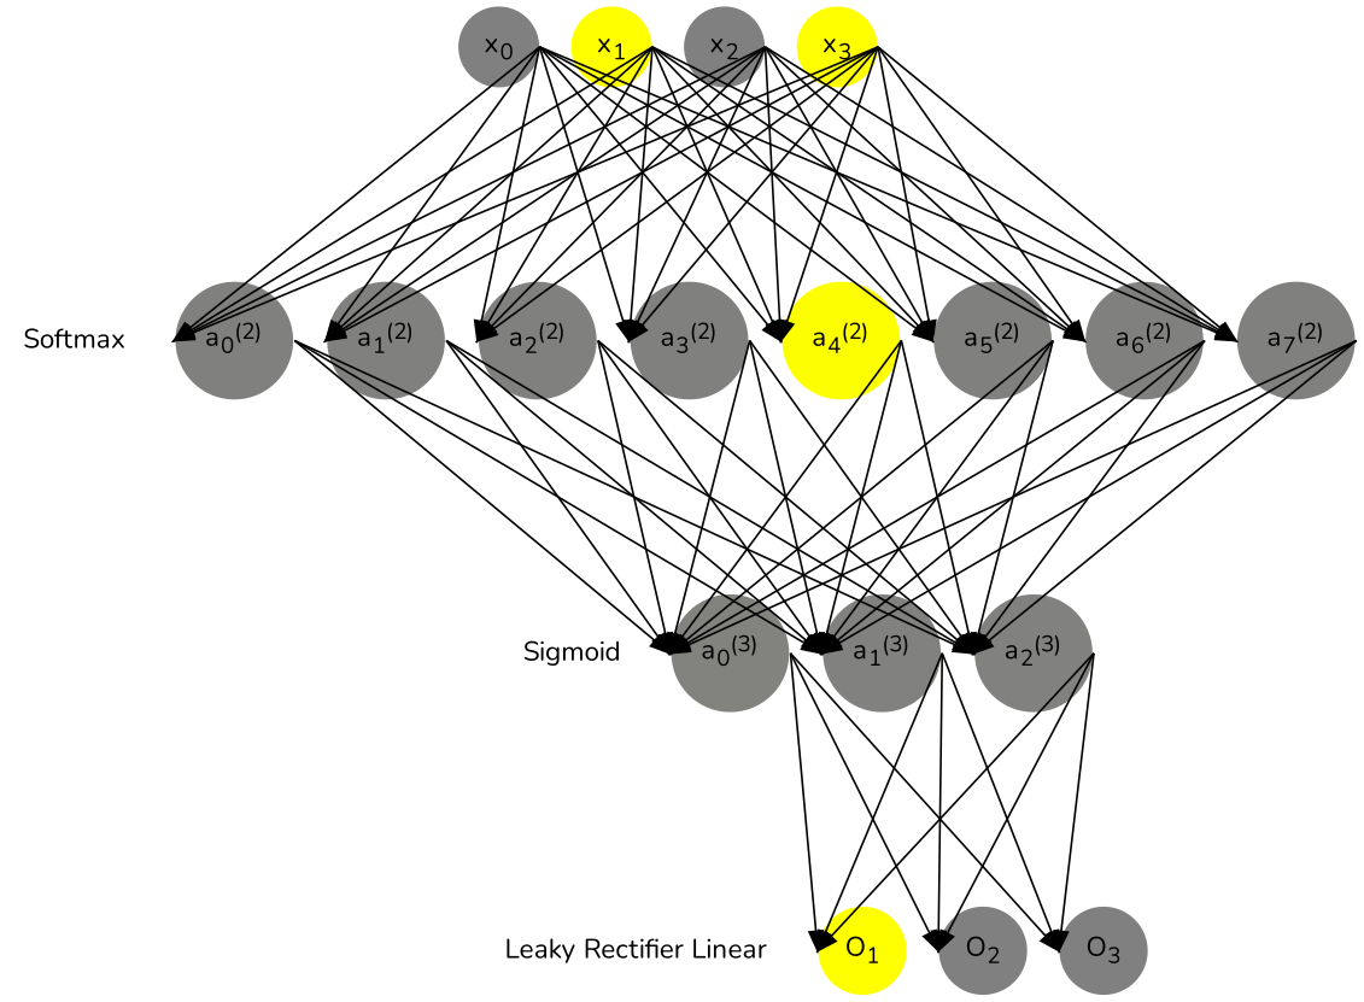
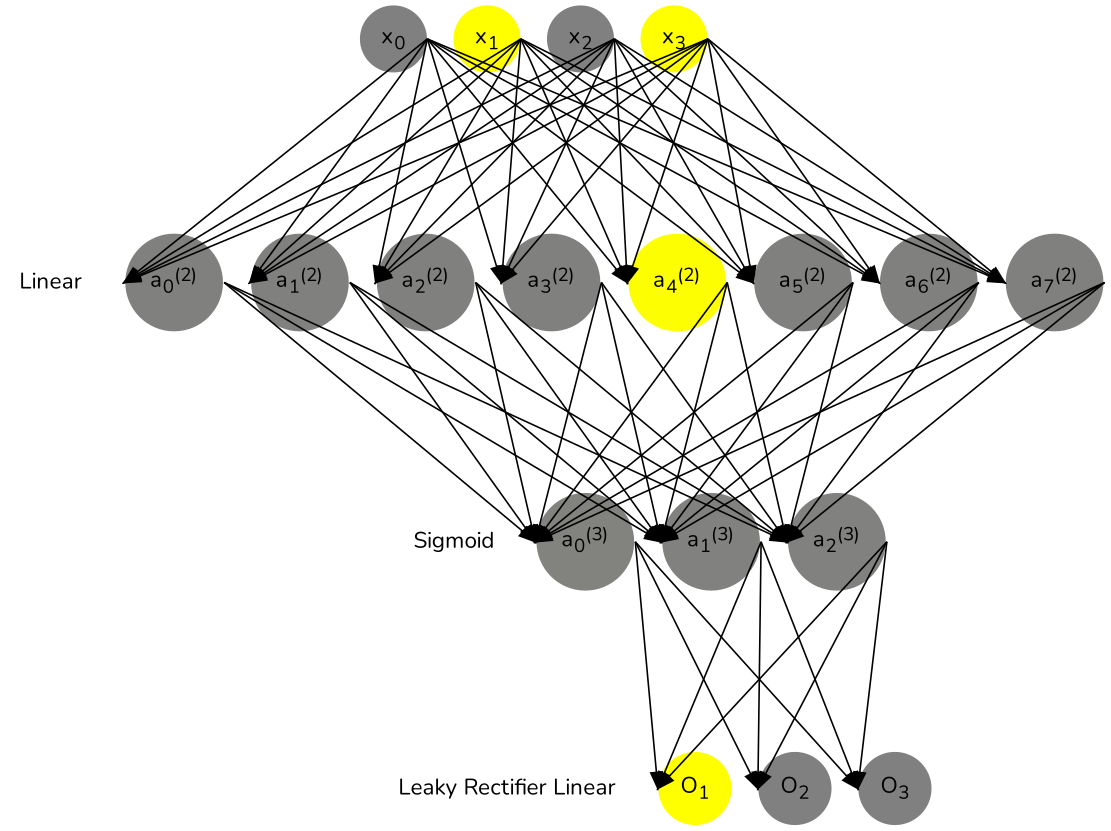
  digraph {
    rankdir=TB
    ranksep=1.4
    splines=false
    fontname=Nunito
    node [color="0.1667, 0.0, 0.5" fillcolor="0.1667, 0.0, 0.5" shape=circle style=filled fontname=Nunito]
    edge [headport=w style=solid tailport=e fontname=Nunito]
    n1 [label=<x<sub>0</sub>>]
    n2 [color="0.1667, 1.0, 1.0" fillcolor="0.1667, 1.0, 1.0" label=<x<sub>1</sub>>]
    n3 [label=<x<sub>2</sub>>]
    n4 [color="0.1667, 1.0, 1.0" fillcolor="0.1667, 1.0, 1.0" label=<x<sub>3</sub>>]
    n5 [color="0.1667, 0.000938, 0.500469" fillcolor="0.1667, 0.000938, 0.500469" label=<a<sub>0</sub><sup>(2)</sup>>]
    n6 [color="0.1667, 0.000738, 0.500369" fillcolor="0.1667, 0.000738, 0.500369" label=<a<sub>1</sub><sup>(2)</sup>>]
    n7 [color="0.1667, 0.004933, 0.502467" fillcolor="0.1667, 0.004933, 0.502467" label=<a<sub>2</sub><sup>(2)</sup>>]
    n8 [color="0.1667, 0.000276, 0.500138" fillcolor="0.1667, 0.000276, 0.500138" label=<a<sub>3</sub><sup>(2)</sup>>]
    n9 [color="0.1667, 0.991324, 0.995662" fillcolor="0.1667, 0.991324, 0.995662" label=<a<sub>4</sub><sup>(2)</sup>>]
    n10 [color="0.1667, 0.000282, 0.500141" fillcolor="0.1667, 0.000282, 0.500141" label=<a<sub>5</sub><sup>(2)</sup>>]
    n11 [color="0.1667, 0.000624, 0.500312" fillcolor="0.1667, 0.000624, 0.500312" label=<a<sub>6</sub><sup>(2)</sup>>]
    n12 [color="0.1667, 0.000885, 0.500442" fillcolor="0.1667, 0.000885, 0.500442" label=<a<sub>7</sub><sup>(2)</sup>>]
    n13 [color="0.1667, 0.019165, 0.509582" fillcolor="0.1667, 0.019165, 0.509582" label=<a<sub>0</sub><sup>(3)</sup>>]
    n14 [color="0.1667, 0.012344, 0.506172" fillcolor="0.1667, 0.012344, 0.506172" label=<a<sub>1</sub><sup>(3)</sup>>]
    n15 [color="0.1667, 0.013438, 0.506719" fillcolor="0.1667, 0.013438, 0.506719" label=<a<sub>2</sub><sup>(3)</sup>>]
    n16 [color="0.1667, 1.0, 1.0" fillcolor="0.1667, 1.0, 1.0" label=<O<sub>1</sub>>]
    n17 [label=<O<sub>2</sub>>]
    n18 [label=<O<sub>3</sub>>]
-   n19 [label=Softmax shape=plaintext color="" fillcolor="" style=""]
+   n19 [label=Linear shape=plaintext color="" fillcolor="" style=""]
    n20 [label=Sigmoid shape=plaintext color="" fillcolor="" style=""]
    n21 [label="Leaky Rectifier Linear" shape=plaintext color="" fillcolor="" style=""]
    subgraph sub_1 {
      n1
    }
    subgraph sub_2 {
      n2
    }
    subgraph sub_3 {
      n3
    }
    subgraph sub_4 {
      n4
    }
    subgraph sub_5 {
      n5
    }
    subgraph sub_6 {
      n6
    }
    subgraph sub_7 {
      n7
    }
    subgraph sub_8 {
      n8
    }
    subgraph sub_9 {
      n9
    }
    subgraph sub_10 {
      n10
    }
    subgraph sub_11 {
      n11
    }
    subgraph sub_12 {
      n12
    }
    subgraph sub_13 {
      n13
    }
    subgraph sub_14 {
      n14
    }
    subgraph sub_15 {
      n15
    }
    subgraph sub_16 {
      n16
    }
    subgraph sub_17 {
      n17
    }
    subgraph sub_18 {
      n18
    }
    subgraph sub_19 {
      rank=same
      n1
      n2
      n3
      n4
    }
    subgraph sub_20 {
      rank=same
      n5
      n6
      n7
      n8
      n9
      n10
      n11
      n12
    }
    subgraph sub_21 {
      rank=same
      n13
      n14
      n15
    }
    subgraph sub_22 {
      rank=same
      n16
      n17
      n18
    }
    subgraph sub_23 {
      rank=same
      n5
      n19
    }
    subgraph sub_24 {
      rank=same
      n13
      n20
    }
    subgraph sub_25 {
      rank=same
      n16
      n21
    }
    n1 -> n2 [style=invis]
    n1 -> n5
    n1 -> n6
    n1 -> n7
    n1 -> n8
    n1 -> n9
    n1 -> n10
    n1 -> n11
    n1 -> n12
    n2 -> n3 [style=invis]
    n2 -> n5
    n2 -> n6
    n2 -> n7
    n2 -> n8
    n2 -> n9
    n2 -> n10
    n2 -> n11
    n2 -> n12
    n3 -> n4 [style=invis]
    n3 -> n5
    n3 -> n6
    n3 -> n7
    n3 -> n8
    n3 -> n9
    n3 -> n10
    n3 -> n11
    n3 -> n12
    n4 -> n5
    n4 -> n6
    n4 -> n7
    n4 -> n8
    n4 -> n9
    n4 -> n10
    n4 -> n11
    n4 -> n12
    n5 -> n6 [style=invis]
    n5 -> n13
    n5 -> n14
    n5 -> n15
    n6 -> n7 [style=invis]
    n6 -> n13
    n6 -> n14
    n6 -> n15
    n7 -> n8 [style=invis]
    n7 -> n13
    n7 -> n14
    n7 -> n15
    n8 -> n9 [style=invis]
    n8 -> n13
    n8 -> n14
    n8 -> n15
    n9 -> n10 [style=invis]
    n9 -> n13
    n9 -> n14
    n9 -> n15
    n10 -> n11 [style=invis]
    n10 -> n13
    n10 -> n14
    n10 -> n15
    n11 -> n12 [style=invis]
    n11 -> n13
    n11 -> n14
    n11 -> n15
    n12 -> n13
    n12 -> n14
    n12 -> n15
    n13 -> n14 [style=invis]
    n13 -> n16
    n13 -> n17
    n13 -> n18
    n14 -> n15 [style=invis]
    n14 -> n16
    n14 -> n17
    n14 -> n18
    n15 -> n16
    n15 -> n17
    n15 -> n18
    n16 -> n17 [style=invis]
    n17 -> n18 [style=invis]
    n19 -> n5 [style=invis]
    n20 -> n13 [style=invis]
    n21 -> n16 [style=invis]
  }
